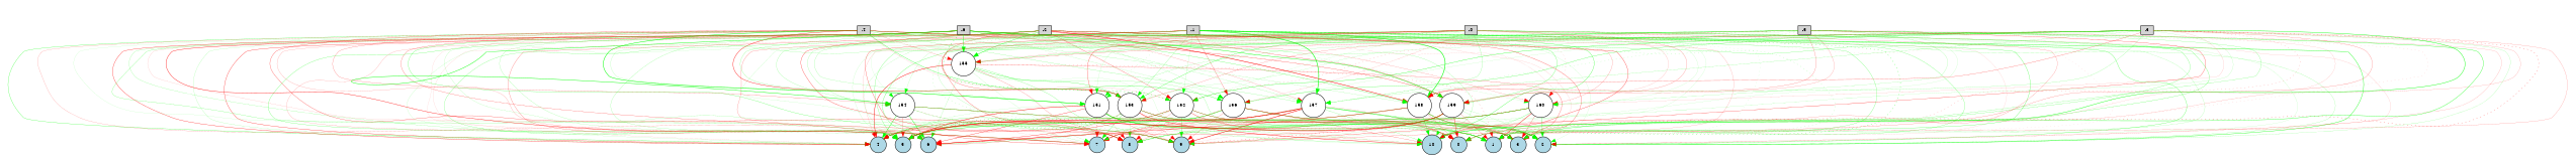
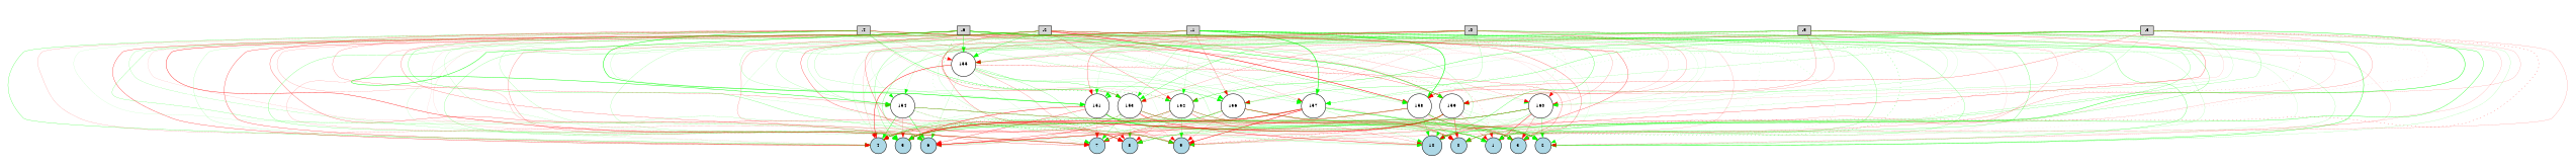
  digraph {
    node [fillcolor=lightblue fontsize=9 shape=circle style=filled]
    edge [color=green style=solid]
    -1 [fillcolor=lightgray height=0.2 shape=box width=0.2]
    0 [height=0.2 width=0.2]
    1 [height=0.2 width=0.2]
    2 [height=0.2 width=0.2]
    3 [height=0.2 width=0.2]
    4 [height=0.2 width=0.2]
    5 [height=0.2 width=0.2]
    6 [height=0.2 width=0.2]
    7 [height=0.2 width=0.2]
    8 [height=0.2 width=0.2]
    9 [height=0.2 width=0.2]
    10 [height=0.2 width=0.2]
    151 [fillcolor=white height=0.2 width=0.2]
    152 [fillcolor=white height=0.2 width=0.2]
    153 [fillcolor=white height=0.2 width=0.2]
    154 [fillcolor=white height=0.2 width=0.2]
    155 [fillcolor=white height=0.2 width=0.2]
    156 [fillcolor=white height=0.2 width=0.2]
    157 [fillcolor=white height=0.2 width=0.2]
    158 [fillcolor=white height=0.2 width=0.2]
    159 [fillcolor=white height=0.2 width=0.2]
    160 [fillcolor=white height=0.2 width=0.2]
    -2 [fillcolor=lightgray height=0.2 shape=box width=0.2]
    -3 [fillcolor=lightgray height=0.2 shape=box width=0.2]
    -4 [fillcolor=lightgray height=0.2 shape=box width=0.2]
    -5 [fillcolor=lightgray height=0.2 shape=box width=0.2]
    -6 [fillcolor=lightgray height=0.2 shape=box width=0.2]
    n28 [fillcolor=lightgray height=0.2 label=-0 shape=box width=0.2]
    -1 -> 0 [penwidth=0.570655157794471 style=dotted]
    -1 -> 1 [penwidth=0.4423473551035304]
    -1 -> 2 [penwidth=0.7064913097540019]
    -1 -> 3 [penwidth=0.1956495268291965]
    -1 -> 4 [color=red penwidth=0.5571568710692627]
    -1 -> 5 [color=red penwidth=0.21702840296579098]
    -1 -> 6 [color=red penwidth=0.3594741414974548]
    -1 -> 7 [color=red penwidth=0.3062974592231649]
    -1 -> 8 [penwidth=0.14542612232264918]
    -1 -> 9 [penwidth=0.26536827052808143 style=dotted]
    -1 -> 10 [penwidth=0.15246041530031657 style=dotted]
    -1 -> 151 [penwidth=0.2032492418054639 style=dotted]
    -1 -> 152 [penwidth=0.18523420223035048]
    -1 -> 153 [penwidth=0.2812027540824276]
    -1 -> 154 [penwidth=0.24962110400881937]
    -1 -> 155 [penwidth=0.2665858317554082]
    -1 -> 156 [color=red penwidth=0.3696773505780213]
    -1 -> 157 [penwidth=1.1212761777383438]
    -1 -> 158 [penwidth=1.1536875583330524]
-   -1 -> 159 [penwidth=0.4124183771144708]
+   -1 -> 159 [penwidth=0.4124183771144708 style=dotted]
    -1 -> 160 [color=red penwidth=0.21335376049651006 style=dotted]
    151 -> 0 [penwidth=0.25713389629887856]
    151 -> 1 [penwidth=0.19599440931465373]
    151 -> 2 [penwidth=0.4625909317797584]
    151 -> 3 [penwidth=0.6415985532242393]
    151 -> 4 [penwidth=0.14953937951396928]
    151 -> 5 [color=red penwidth=0.872347426917606]
    151 -> 6 [color=red penwidth=0.5726912786940309]
    151 -> 7 [color=red penwidth=0.7739627079605247 style=dotted]
    151 -> 8 [color=red penwidth=0.1455436576688801]
    151 -> 9 [color=red penwidth=0.2804693639899394]
    151 -> 10 [penwidth=0.2774938308945031]
    152 -> 0 [color=red penwidth=0.4458190750733868]
    152 -> 1 [penwidth=0.461174251368219]
    152 -> 2 [color=red penwidth=0.11254512977467922]
    152 -> 3 [color=red penwidth=0.4555330075884778]
    152 -> 4 [penwidth=0.3894821773058177]
    152 -> 5 [penwidth=0.7067612878819427 style=dotted]
    152 -> 6 [color=red penwidth=0.5825332265381038]
    152 -> 7 [color=red penwidth=0.19309443513603683]
    152 -> 8 [color=red penwidth=0.24471480519672856]
    152 -> 9 [penwidth=0.4897465714278231]
    152 -> 10 [color=red penwidth=0.16868675528263458]
    153 -> 0 [color=red penwidth=0.14805975350990264]
    153 -> 1 [penwidth=0.47314918355880065]
    153 -> 2 [color=red penwidth=0.5007771342921864]
    153 -> 3 [penwidth=0.10780709595194167]
    153 -> 4 [penwidth=0.3160861634148566]
    153 -> 5 [penwidth=0.7621225584575141 style=dotted]
    153 -> 6 [color=red penwidth=0.2676881582136077]
    153 -> 7 [penwidth=0.3876804210735725]
    153 -> 8 [penwidth=0.19472230523994752]
    153 -> 9 [color=red penwidth=0.19858478430490745]
    153 -> 10 [color=red penwidth=0.8112411723736958]
    154 -> 0 [color=red penwidth=0.2019211704195754 style=dotted]
    154 -> 1 [penwidth=0.5621740720461578]
    154 -> 2 [color=red penwidth=0.1225172859272094]
    154 -> 3 [color=red penwidth=0.2562276890114976]
    154 -> 4 [penwidth=0.6762755441837204]
    154 -> 5 [color=red penwidth=0.2686162471413235]
    154 -> 6 [penwidth=0.749268130357543]
    154 -> 7 [color=red penwidth=0.11089370847271712]
    154 -> 8 [penwidth=0.19808195148660007]
    154 -> 9 [penwidth=0.3189996722121096 style=dotted]
    154 -> 10 [penwidth=0.18643918283205574]
    155 -> 0 [penwidth=0.2563828737559491]
    155 -> 1 [color=red penwidth=0.313040637688207 style=dotted]
    155 -> 3 [color=red penwidth=0.35865714276836425]
    155 -> 4 [color=red penwidth=0.8606763514169403]
    155 -> 5 [penwidth=0.20587039518994565 style=dotted]
    155 -> 6 [penwidth=0.18869426819394747]
    155 -> 7 [penwidth=0.1486035231698272]
    155 -> 8 [color=red penwidth=0.30647044119745803]
    155 -> 9 [penwidth=0.33392905155197355]
    155 -> 10 [penwidth=0.12945710931038734]
    155 -> 153 [penwidth=0.47710386614377676]
    156 -> 0 [color=red penwidth=0.2653405758228621]
    156 -> 1 [color=red penwidth=0.17270611466768415]
    156 -> 2 [penwidth=0.6712494602406849]
    156 -> 3 [color=red penwidth=0.35203918642200516]
    156 -> 4 [penwidth=0.2985648141211328]
    156 -> 5 [penwidth=0.3891544329006402]
    156 -> 6 [penwidth=0.36662749178609666]
    156 -> 7 [color=red penwidth=0.4791402511641074 style=dotted]
    156 -> 8 [color=red penwidth=0.22713720833334525]
    156 -> 9 [color=red penwidth=0.2728823849804285]
    156 -> 10 [color=red penwidth=0.30599434974312456]
    157 -> 0 [color=red penwidth=0.21383301830330761]
    157 -> 1 [penwidth=0.2583111278388476]
    157 -> 2 [penwidth=0.3770068588901]
    157 -> 3 [penwidth=0.6386175882713265]
    157 -> 4 [penwidth=0.7739781435374358 style=dotted]
    157 -> 5 [color=red penwidth=1.1290158732319473]
    157 -> 6 [color=red penwidth=0.13604204793970587]
    157 -> 7 [color=red penwidth=0.434014663559539]
    157 -> 8 [penwidth=0.10736332271566484]
    157 -> 9 [color=red penwidth=0.9994390040153843]
    157 -> 10 [penwidth=0.28167263423767785]
    158 -> 0 [color=red penwidth=0.3057215479189115]
    158 -> 1 [penwidth=0.5817848767875976 style=dotted]
    158 -> 2 [penwidth=0.8383070098060313]
    158 -> 3 [color=red penwidth=0.3391449679446295]
    158 -> 4 [color=red penwidth=0.2674905446410295]
    158 -> 5 [penwidth=0.3354825878940505]
    158 -> 6 [color=red penwidth=0.587917380727765]
    158 -> 7 [color=red penwidth=0.1310162456942363]
    158 -> 8 [penwidth=0.13828847289080196]
    158 -> 9 [color=red penwidth=0.10764649425514008]
    158 -> 10 [penwidth=0.4010747167548325]
    159 -> 0 [color=red penwidth=0.6050022082744559]
    159 -> 1 [color=red penwidth=0.29084001728288844]
    159 -> 2 [penwidth=0.17947271135683343]
    159 -> 3 [penwidth=0.2286488194114058]
    159 -> 4 [color=red penwidth=0.5482094258781428]
    159 -> 5 [color=red penwidth=0.9470838858094531]
    159 -> 6 [color=red penwidth=0.41312506005867733]
    159 -> 7 [color=red penwidth=0.25363907366493144]
    159 -> 8 [penwidth=0.3754561745104096]
    159 -> 9 [penwidth=0.1402867248070575]
    159 -> 10 [penwidth=0.12985022486959125]
    160 -> 0 [penwidth=0.19150014028323836]
    160 -> 1 [color=red penwidth=0.8026631200050444]
    160 -> 2 [penwidth=0.43057688741332223]
    160 -> 3 [color=red penwidth=0.36255103346370554]
    160 -> 4 [color=red penwidth=0.2919085687842858]
    160 -> 5 [penwidth=0.7804333901666404]
    160 -> 6 [color=red penwidth=0.11086143963080093]
    160 -> 7 [color=red penwidth=0.20479482288874443]
    160 -> 8 [penwidth=0.24307325084204767]
    160 -> 9 [color=red penwidth=0.47397774547782756 style=dotted]
    160 -> 10 [penwidth=0.21419006445555377]
    -2 -> 0 [penwidth=0.2682272147903916 style=dotted]
    -2 -> 1 [penwidth=0.35415458682648226]
    -2 -> 2 [penwidth=0.22684345465129604]
    -2 -> 3 [color=red penwidth=0.1207440721087972 style=dotted]
    -2 -> 4 [penwidth=0.19748765338675422]
    -2 -> 5 [penwidth=0.38539925153579135]
    -2 -> 6 [color=red penwidth=0.10552388138148326]
    -2 -> 7 [penwidth=0.17647280681333172]
    -2 -> 8 [penwidth=0.23357982599340163]
    -2 -> 9 [color=red penwidth=0.5229504028355999]
    -2 -> 10 [color=red penwidth=0.5398444256128624]
    -2 -> 151 [penwidth=0.24267265154981155]
    -2 -> 152 [color=red penwidth=0.39606787839452384]
    -2 -> 153 [color=red penwidth=0.4317746549342125]
    -2 -> 154 [penwidth=0.23827191023481417]
    -2 -> 155 [penwidth=0.5517997900688545]
    -2 -> 156 [penwidth=0.18965896286912548]
    -2 -> 157 [color=red penwidth=0.24028390249289286]
    -2 -> 158 [color=red penwidth=1.0203499226629749]
    -2 -> 159 [color=red penwidth=0.446719400770762]
    -2 -> 160 [color=red penwidth=0.2621934774273247]
    -3 -> 0 [color=red penwidth=0.2118969852635261]
    -3 -> 1 [color=red penwidth=0.47931433384991695 style=dotted]
    -3 -> 2 [penwidth=0.20552746269227154]
    -3 -> 3 [color=red penwidth=0.23702859754194874]
    -3 -> 4 [color=red penwidth=0.1724860705576026]
    -3 -> 5 [penwidth=0.3673056675949249]
    -3 -> 6 [penwidth=0.41490679756349613]
    -3 -> 7 [penwidth=0.16940253563718605]
    -3 -> 8 [color=red penwidth=0.2709196899269056 style=dotted]
    -3 -> 9 [color=red penwidth=0.3157869275700833]
    -3 -> 10 [penwidth=0.8121823338801022]
    -3 -> 151 [penwidth=0.216022107572989]
    -3 -> 152 [penwidth=0.5866694475815866]
    -3 -> 153 [penwidth=0.1781995793879158]
    -3 -> 155 [color=red penwidth=0.32070858905117255]
    -3 -> 156 [penwidth=0.4660010206534595]
    -3 -> 157 [penwidth=0.22303534388433544]
    -3 -> 158 [color=red penwidth=0.37482932061779306]
    -3 -> 159 [penwidth=0.2484099963027859]
    -3 -> 160 [color=red penwidth=0.1505844225712883]
    -4 -> 0 [color=red penwidth=0.10431150646630408]
    -4 -> 1 [color=red penwidth=0.13645598451572746]
    -4 -> 2 [penwidth=0.125606578758008]
    -4 -> 3 [color=red penwidth=0.4523178018538404]
    -4 -> 4 [penwidth=0.46149488915694326]
    -4 -> 5 [color=red penwidth=0.22090683606503736]
    -4 -> 6 [penwidth=0.12453393148151502]
    -4 -> 7 [penwidth=0.2514556637063957]
    -4 -> 8 [color=red penwidth=0.4544551841042247]
    -4 -> 9 [color=red penwidth=0.38230221616072757]
    -4 -> 10 [penwidth=0.2483756995881444]
    -4 -> 151 [penwidth=0.994381463359019]
    -4 -> 152 [color=red penwidth=0.14808534023952002]
-   -4 -> 153 [color=red penwidth=0.7348765749149565]
    -4 -> 154 [color=red penwidth=0.32354008948221924]
    -4 -> 155 [color=red penwidth=0.21690613446778234]
    -4 -> 156 [penwidth=0.536214219166947]
    -4 -> 157 [penwidth=0.27807044832663397]
    -4 -> 158 [penwidth=0.19666808602639563]
    -4 -> 159 [color=red penwidth=0.46649838757741147]
    -4 -> 160 [penwidth=0.11655995528620842]
    -5 -> 0 [color=red penwidth=0.1501323932710848]
    -5 -> 1 [color=red penwidth=0.1474397719740665 style=dotted]
    -5 -> 2 [color=red penwidth=0.20164743665387097]
    -5 -> 3 [penwidth=0.6102145553321093]
    -5 -> 4 [penwidth=0.15228812460885868]
    -5 -> 5 [penwidth=0.1438771039492452]
    -5 -> 6 [penwidth=0.15311775117609838]
    -5 -> 7 [penwidth=0.19755864965174763]
    -5 -> 8 [penwidth=0.13453289995460888]
    -5 -> 9 [color=red penwidth=0.47372366519926035]
    -5 -> 10 [penwidth=0.31028109478712573]
    -5 -> 151 [penwidth=0.1501173202916644]
    -5 -> 152 [color=red penwidth=0.2597107910741906 style=dotted]
    -5 -> 153 [color=red penwidth=0.2819532794842058]
    -5 -> 154 [penwidth=0.1732426064815452]
    -5 -> 155 [penwidth=0.3964804825048226]
    -5 -> 156 [penwidth=0.1235210906604878]
    -5 -> 157 [penwidth=0.21315256990337222 style=dotted]
    -5 -> 158 [color=red penwidth=0.3228935158389261]
    -5 -> 159 [color=red penwidth=0.24945154780867904]
    -5 -> 160 [penwidth=0.21170663157429193]
    -6 -> 0 [color=red penwidth=0.2092642523476225]
    -6 -> 1 [penwidth=0.3647741763406621]
    -6 -> 2 [penwidth=0.45799517542577595]
    -6 -> 3 [color=red penwidth=0.11506740426326448]
    -6 -> 4 [color=red penwidth=0.5767042428085132]
    -6 -> 5 [penwidth=0.32306772170845]
    -6 -> 6 [color=red penwidth=0.1412628147084351]
    -6 -> 7 [color=red penwidth=0.7224436467087172]
    -6 -> 8 [color=red penwidth=0.23048286682021876]
    -6 -> 9 [penwidth=0.4085342185536892]
    -6 -> 10 [penwidth=0.4999565189513119]
    -6 -> 151 [penwidth=0.18856672766590138]
    -6 -> 152 [penwidth=0.7532607419370599 style=dotted]
    -6 -> 153 [penwidth=0.2719131348783972]
    -6 -> 154 [penwidth=0.8593373197875873]
    -6 -> 155 [penwidth=0.7050423884541758]
    -6 -> 156 [penwidth=0.16244941235226287]
    -6 -> 157 [penwidth=0.22417893981404918]
    -6 -> 158 [penwidth=0.43130253916837447]
    -6 -> 159 [penwidth=0.796738392339238]
    -6 -> 160 [color=red penwidth=0.2419524141803333]
    n28 -> 0 [penwidth=0.35601951491494]
    n28 -> 1 [penwidth=0.37382906719535725]
    n28 -> 2 [color=red penwidth=0.14900288116030028]
    n28 -> 3 [penwidth=0.1389935044985594]
    n28 -> 4 [color=red penwidth=0.11344047931657285]
    n28 -> 5 [penwidth=0.3348909915508592]
    n28 -> 6 [penwidth=0.24599650522456637]
    n28 -> 7 [color=red penwidth=0.46445735301027]
    n28 -> 8 [color=red penwidth=0.4424899253029604]
    n28 -> 9 [penwidth=0.12369927615778362]
    n28 -> 10 [color=red penwidth=0.26392717118047837]
    n28 -> 151 [color=red penwidth=0.4866686106760907]
    n28 -> 152 [penwidth=0.1049079240120414]
    n28 -> 153 [penwidth=0.48470156012925336]
    n28 -> 154 [penwidth=0.10828385516131961]
    n28 -> 155 [color=red penwidth=0.184173980917001]
    n28 -> 156 [color=red penwidth=0.1628301238953419]
    n28 -> 157 [penwidth=0.2835696145675477]
    n28 -> 158 [color=red penwidth=0.17938539323084768]
    n28 -> 159 [color=red penwidth=0.2865438381132569]
    n28 -> 160 [penwidth=0.14055649034558979]
  }
